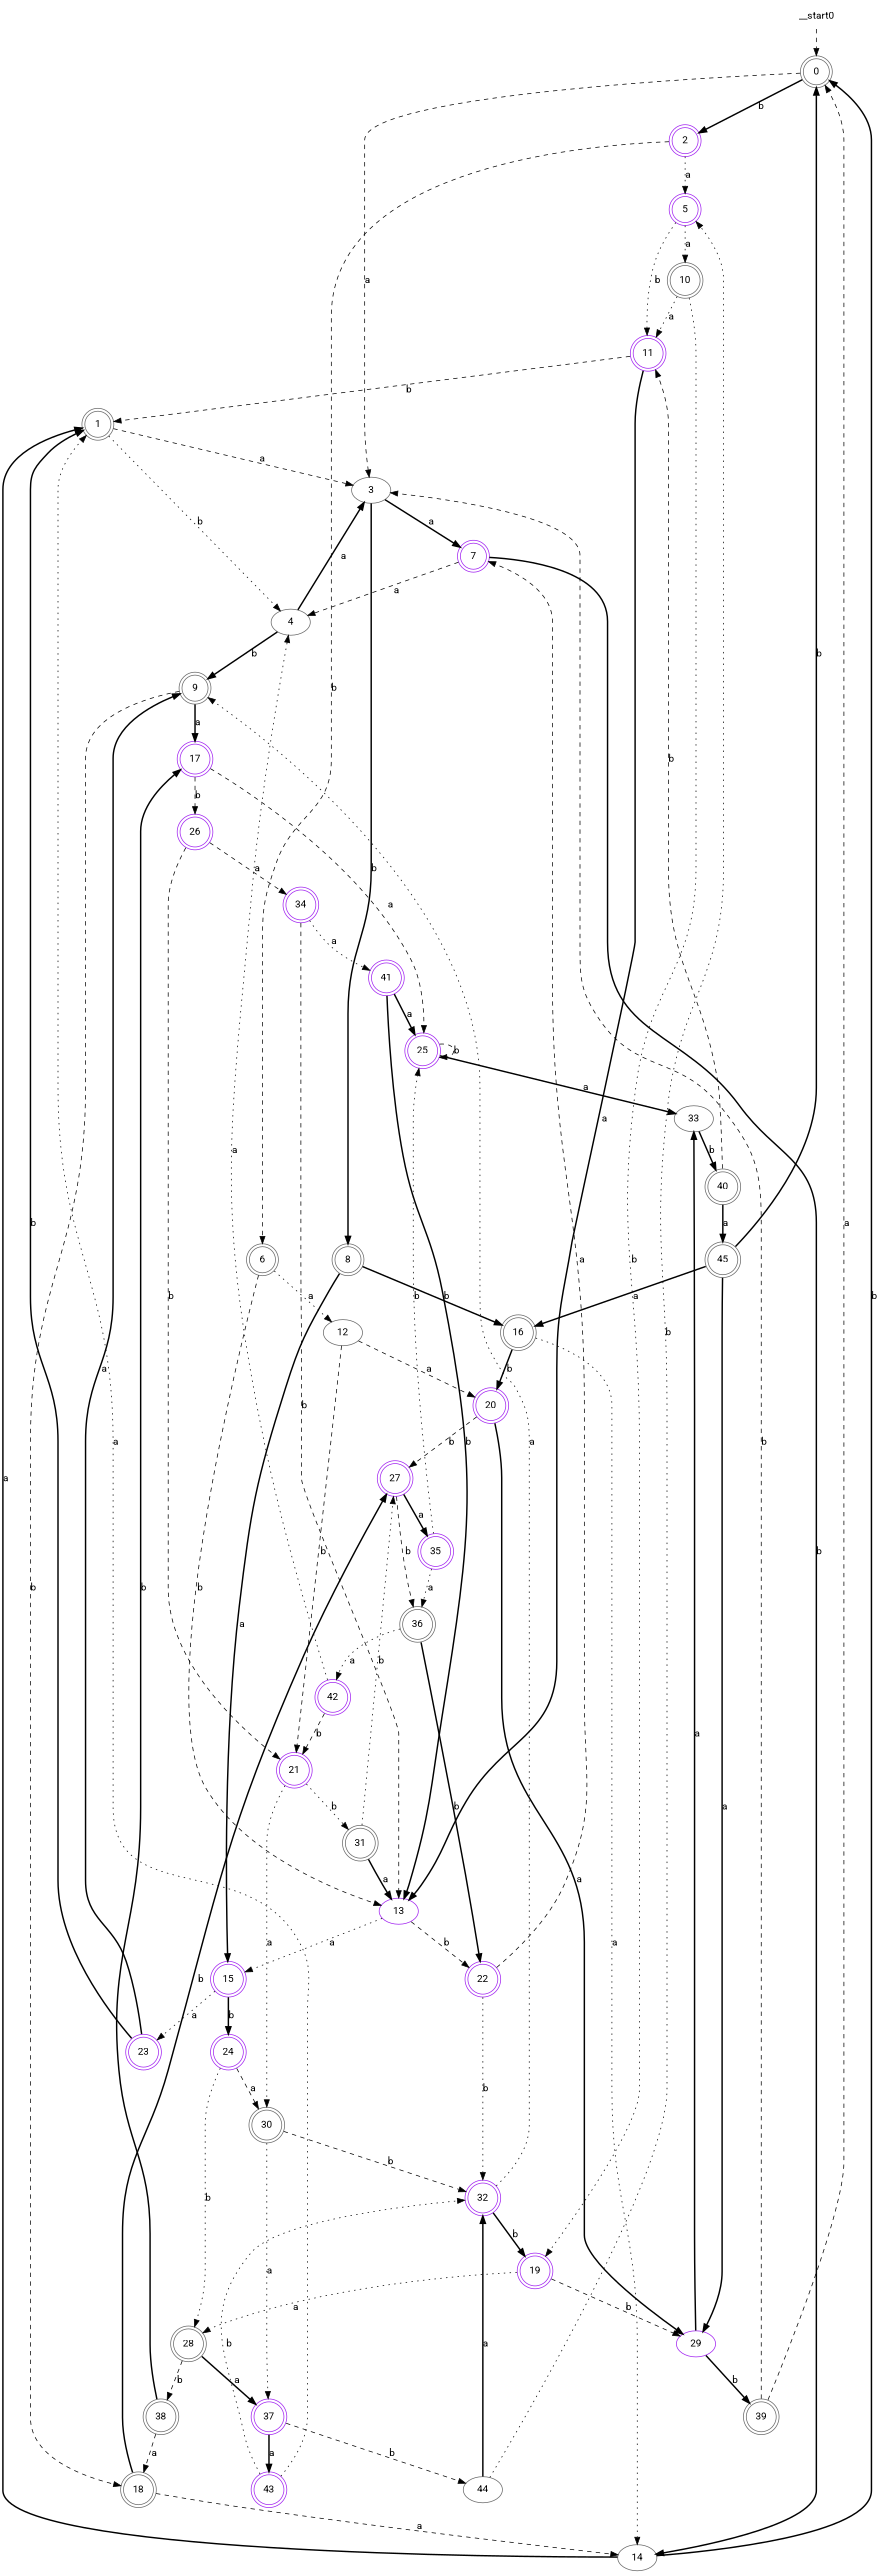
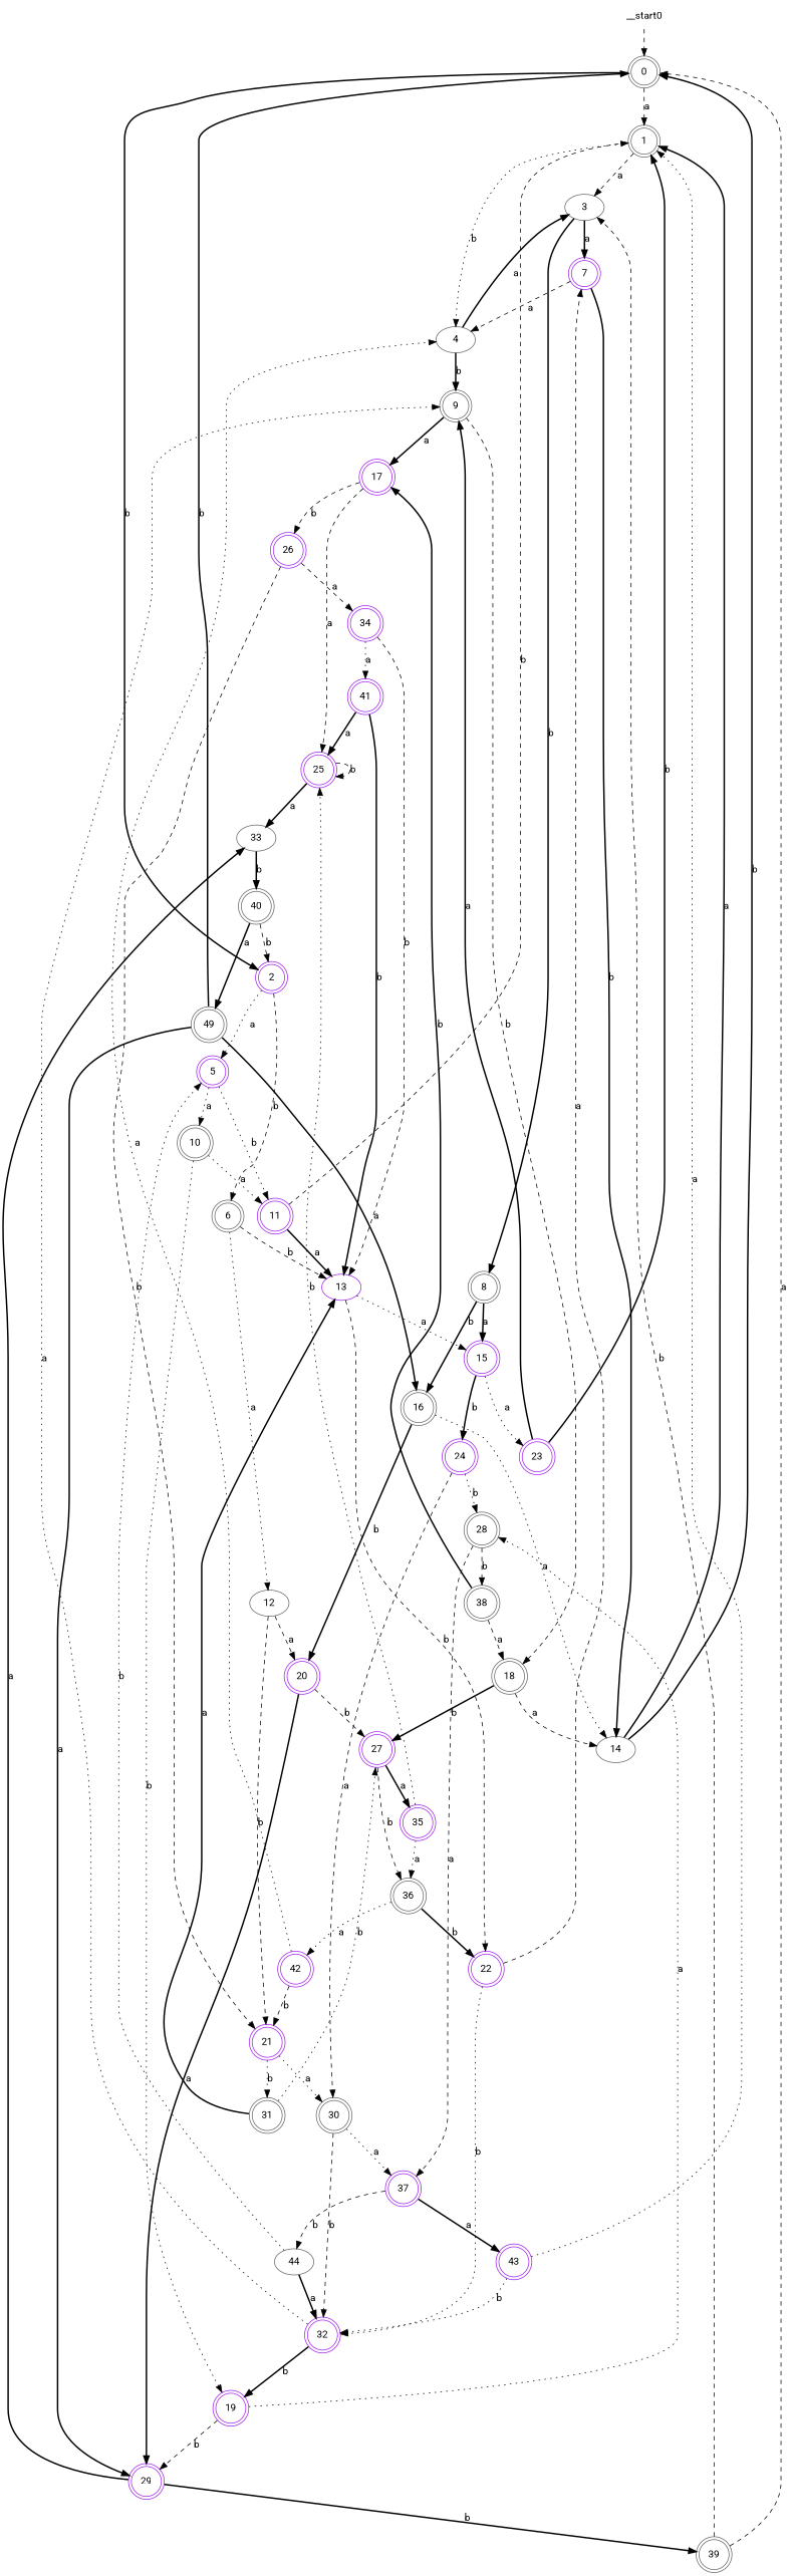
  digraph {
    fontname=Roboto
    node [color=purple fontname=Roboto shape=doublecircle]
    edge [fontname=Roboto style=bold]
    __start0 [shape=none]
    0 [color=gray40]
    1 [color=gray40]
    2
    3 [color=gray40 shape=""]
    4 [color=gray40 shape=""]
    5
    6 [color=gray40]
    7
    8 [color=gray40]
    9 [color=gray40]
    10 [color=gray40]
    11
    12 [color=gray40 shape=""]
    13 [shape=""]
    14 [color=gray40 shape=ellipse]
    15
    16 [color=gray40]
    17
    18 [color=gray40]
    19
    20
    21
    22
    23
    24
    25
    26
    27
    28 [color=gray40]
-   29 [shape=""]
+   29
    30 [color=gray40]
    31 [color=gray40]
    32
    33 [color=gray40 shape=""]
    34
    35
    36 [color=gray40]
    37
    38 [color=gray40]
    39 [color=gray40]
    40 [color=gray40]
    41
    42
    43
    44 [color=gray40 shape=ellipse]
-   45 [color=gray40]
+   45 [color=gray40 label=49]
    __start0 -> 0 [style=dashed]
-   0 -> 3 [label=a style=dashed]
+   0 -> 1 [label=a style=dashed]
    0 -> 2 [label=b]
    1 -> 3 [label=a style=dashed]
    1 -> 4 [label=b style=dotted]
    2 -> 5 [label=a style=dotted]
    2 -> 6 [label=b style=dashed]
    3 -> 7 [label=a]
    3 -> 8 [label=b]
    4 -> 3 [label=a]
    4 -> 9 [label=b]
    5 -> 10 [label=a style=dotted]
    5 -> 11 [label=b style=dotted]
    6 -> 12 [label=a style=dotted]
    6 -> 13 [label=b style=dashed]
    7 -> 4 [label=a style=dashed]
    7 -> 14 [label=b]
    8 -> 15 [label=a]
    8 -> 16 [label=b]
    9 -> 17 [label=a]
    9 -> 18 [label=b style=dashed]
    10 -> 11 [label=a style=dotted]
    10 -> 19 [label=b style=dotted]
    11 -> 1 [label=b style=dashed]
    11 -> 13 [label=a]
    12 -> 20 [label=a style=dashed]
    12 -> 21 [label=b style=dashed]
    13 -> 15 [label=a style=dotted]
    13 -> 22 [label=b style=dashed]
    14 -> 0 [label=b]
    14 -> 1 [label=a]
    15 -> 23 [label=a style=dotted]
    15 -> 24 [label=b]
    16 -> 14 [label=a style=dotted]
    16 -> 20 [label=b]
    17 -> 25 [label=a style=dashed]
    17 -> 26 [label=b style=dashed]
    18 -> 14 [label=a style=dashed]
    18 -> 27 [label=b]
    19 -> 28 [label=a style=dotted]
    19 -> 29 [label=b style=dashed]
    20 -> 27 [label=b style=dashed]
    20 -> 29 [label=a]
    21 -> 30 [label=a style=dotted]
    21 -> 31 [label=b style=dotted]
    22 -> 7 [label=a style=dashed]
    22 -> 32 [label=b style=dotted]
    23 -> 1 [label=b]
    23 -> 9 [label=a]
    24 -> 28 [label=b style=dotted]
    24 -> 30 [label=a style=dashed]
    25 -> 25 [label=b style=dashed]
    25 -> 33 [label=a]
    26 -> 21 [label=b style=dashed]
    26 -> 34 [label=a style=dashed]
    27 -> 35 [label=a]
    27 -> 36 [label=b style=dashed]
-   28 -> 37 [label=a]
+   28 -> 37 [label=a style=dashed]
    28 -> 38 [label=b style=dashed]
    29 -> 33 [label=a]
    29 -> 39 [label=b]
    30 -> 32 [label=b style=dashed]
    30 -> 37 [label=a style=dotted]
    31 -> 13 [label=a]
    31 -> 27 [label=b style=dotted]
    32 -> 9 [label=a style=dotted]
    32 -> 19 [label=b]
    33 -> 40 [label=b]
    34 -> 13 [label=b style=dashed]
    34 -> 41 [label=a style=dotted]
    35 -> 25 [label=b style=dotted]
    35 -> 36 [label=a style=dotted]
    36 -> 22 [label=b]
    36 -> 42 [label=a style=dotted]
    37 -> 43 [label=a]
    37 -> 44 [label=b style=dashed]
    38 -> 17 [label=b]
    38 -> 18 [label=a style=dashed]
    39 -> 0 [label=a style=dashed]
    39 -> 3 [label=b style=dashed]
-   40 -> 11 [label=b style=dashed]
+   40 -> 2 [label=b style=dashed]
    40 -> 45 [label=a]
    41 -> 13 [label=b]
    41 -> 25 [label=a]
    42 -> 4 [label=a style=dotted]
    42 -> 21 [label=b style=dashed]
    43 -> 1 [label=a style=dotted]
    43 -> 32 [label=b style=dotted]
    44 -> 5 [label=b style=dotted]
    44 -> 32 [label=a]
    45 -> 0 [label=b]
    45 -> 16 [label=a]
    45 -> 29 [label=a]
  }
